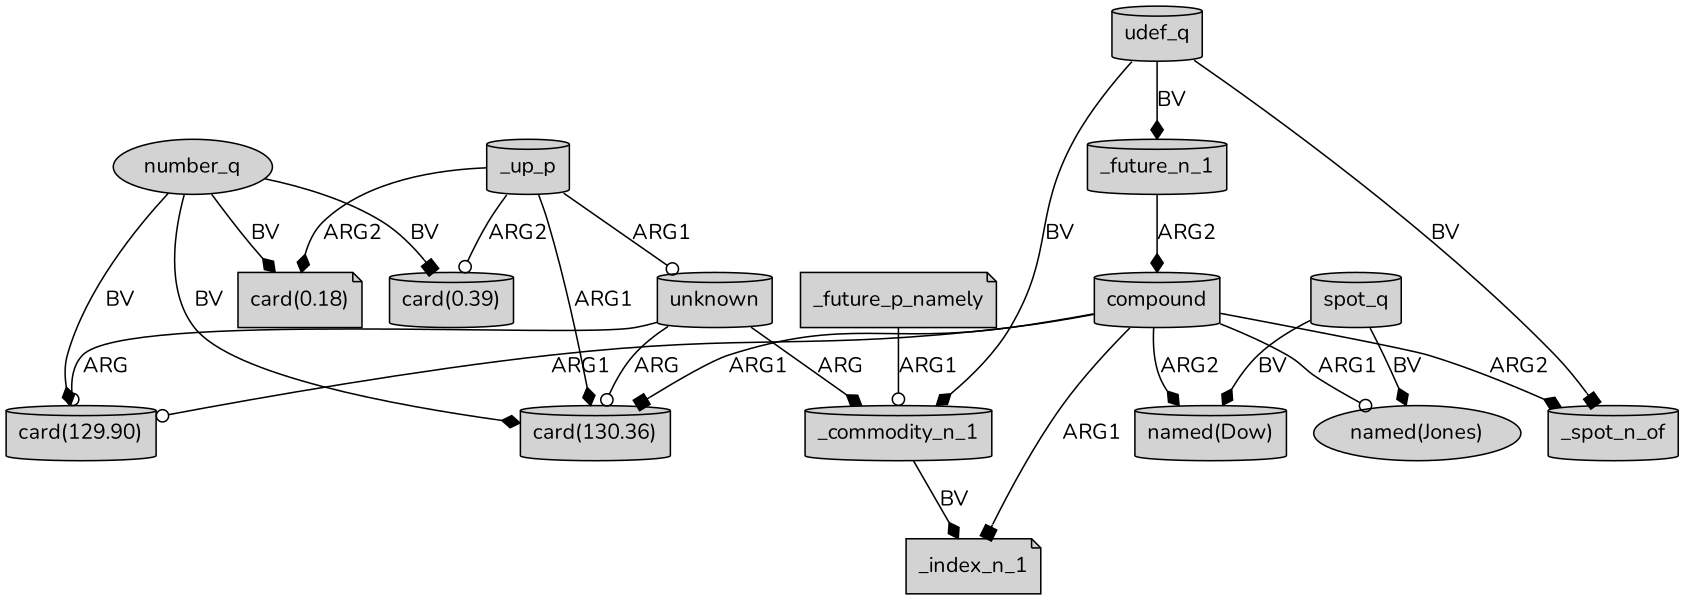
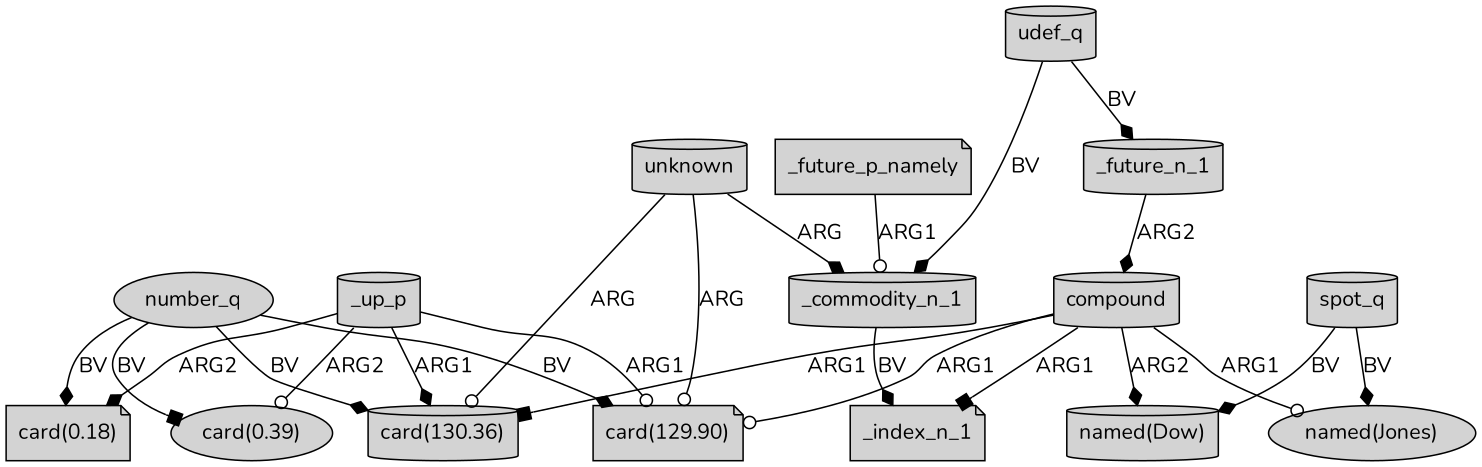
  digraph {
    fontname=Nunito
    node [fontname=Nunito shape=cylinder style=filled]
    edge [arrowhead=diamond fontname=Nunito]
    number_q [shape=ellipse]
    "card(0.18)" [shape=note]
    "card(130.36)"
-   "card(0.39)"
-   "card(129.90)"
+   "card(0.39)" [shape=ellipse]
+   "card(129.90)" [shape=note]
    unknown
    _commodity_n_1
    _index_n_1 [shape=note]
    udef_q
-   _spot_n_of
    _future_n_1
    compound
    "named(Dow)"
    "named(Jones)" [shape=ellipse]
    _up_p
    n16 [label=spot_q]
    n17 [label=_future_p_namely shape=note]
    number_q -> "card(0.18)" [label=BV]
    number_q -> "card(130.36)" [label=BV]
    number_q -> "card(0.39)" [arrowhead=box label=BV]
    number_q -> "card(129.90)" [label=BV]
    unknown -> "card(130.36)" [arrowhead=odot label=ARG]
    unknown -> "card(129.90)" [arrowhead=odot label=ARG]
    unknown -> _commodity_n_1 [label=ARG]
    _commodity_n_1 -> _index_n_1 [label=BV]
    udef_q -> _commodity_n_1 [label=BV]
-   udef_q -> _spot_n_of [arrowhead=box label=BV]
    udef_q -> _future_n_1 [label=BV]
    _future_n_1 -> compound [label=ARG2]
    compound -> "card(130.36)" [arrowhead=box label=ARG1]
    compound -> "card(129.90)" [arrowhead=odot label=ARG1]
    compound -> _index_n_1 [arrowhead=box label=ARG1]
-   compound -> _spot_n_of [label=ARG2]
    compound -> "named(Dow)" [label=ARG2]
    compound -> "named(Jones)" [arrowhead=odot label=ARG1]
    _up_p -> "card(0.18)" [label=ARG2]
    _up_p -> "card(130.36)" [label=ARG1]
    _up_p -> "card(0.39)" [arrowhead=odot label=ARG2]
-   _up_p -> unknown [arrowhead=odot label=ARG1]
+   _up_p -> "card(129.90)" [arrowhead=odot label=ARG1]
    n16 -> "named(Dow)" [label=BV]
    n16 -> "named(Jones)" [label=BV]
    n17 -> _commodity_n_1 [arrowhead=odot label=ARG1]
  }
